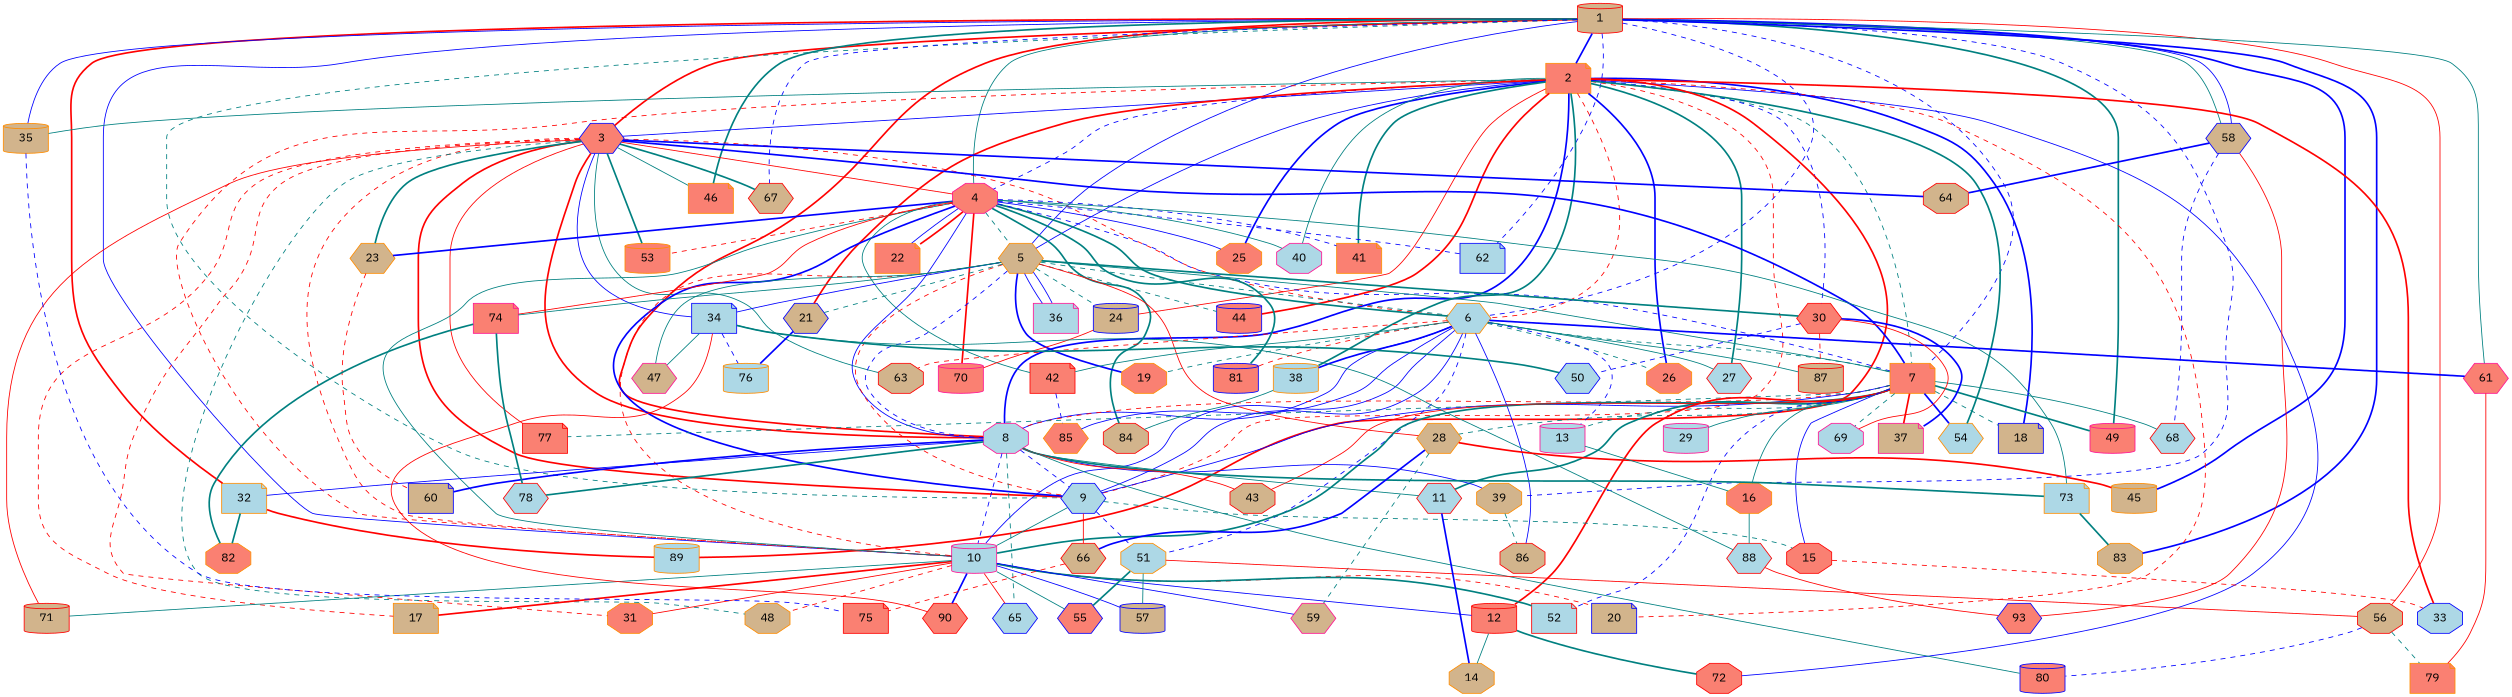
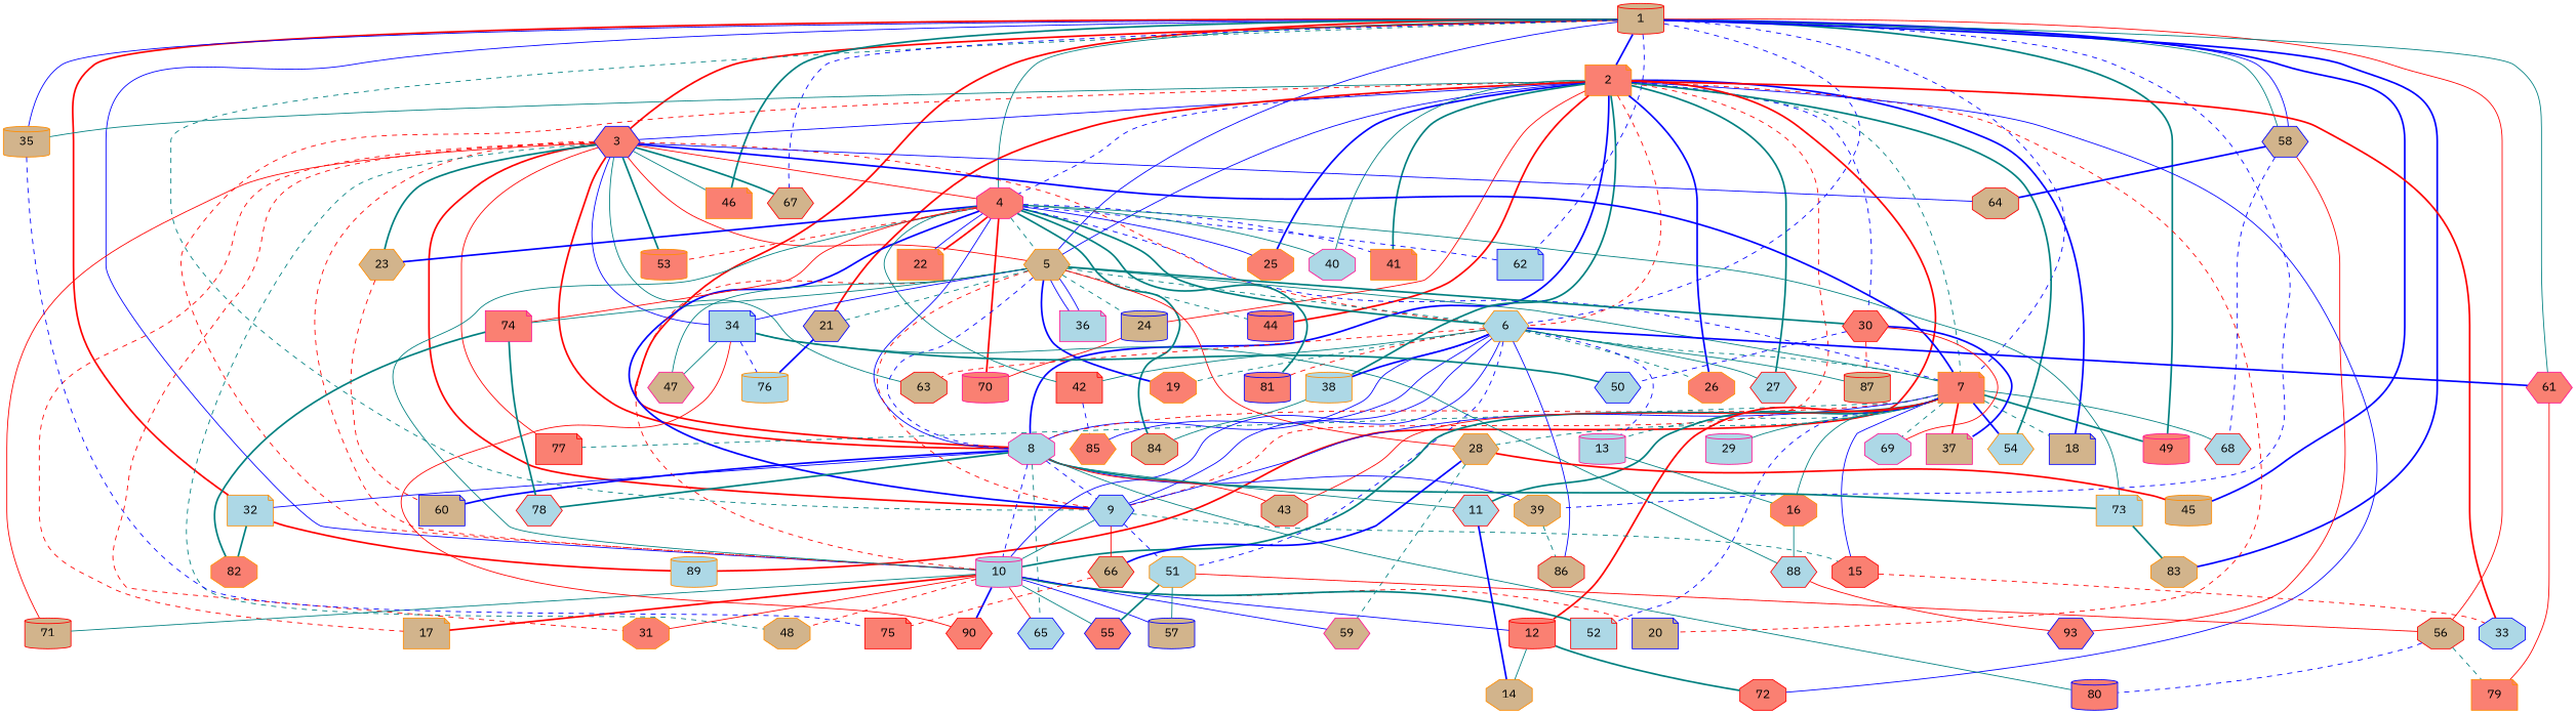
  graph {
    fontname="IBM Plex Sans"
    node [color=darkorange fillcolor=salmon fontname="IBM Plex Sans" shape=hexagon style=filled]
    edge [color=teal fontname="IBM Plex Sans" style=solid]
    1 [color=red fillcolor=tan shape=cylinder]
    2 [shape=note]
    3 [color=blue]
    4 [color=deeppink shape=octagon]
    5 [fillcolor=tan]
    6 [fillcolor=lightblue]
    7 [shape=note]
    8 [color=deeppink fillcolor=lightblue shape=octagon]
    9 [color=blue fillcolor=lightblue]
    10 [color=deeppink fillcolor=lightblue shape=cylinder]
    32 [fillcolor=lightblue shape=note]
    35 [fillcolor=tan shape=cylinder]
    39 [fillcolor=tan shape=octagon]
    45 [fillcolor=tan shape=cylinder]
    46 [shape=note]
    49 [color=deeppink shape=cylinder]
    56 [color=red fillcolor=tan shape=octagon]
    58 [color=blue fillcolor=tan]
    61 [color=deeppink]
    62 [color=blue fillcolor=lightblue shape=note]
    67 [color=red fillcolor=tan]
    83 [fillcolor=tan shape=octagon]
    18 [color=blue fillcolor=tan shape=note]
    20 [color=blue fillcolor=tan shape=note]
    21 [color=blue fillcolor=tan]
    24 [color=blue fillcolor=tan shape=cylinder]
    25 [shape=octagon]
    26 [shape=octagon]
    27 [color=red fillcolor=lightblue]
    30 [color=red]
    33 [color=blue fillcolor=lightblue shape=octagon]
    38 [fillcolor=lightblue shape=cylinder]
    40 [color=deeppink fillcolor=lightblue shape=octagon]
    41 [shape=note]
    44 [color=blue shape=cylinder]
    54 [fillcolor=lightblue]
    72 [color=red shape=octagon]
    89 [fillcolor=lightblue shape=cylinder]
    17 [fillcolor=tan shape=note]
    23 [fillcolor=tan]
    31 [shape=octagon]
    34 [color=blue fillcolor=lightblue shape=note]
    48 [fillcolor=tan shape=octagon]
    53 [shape=cylinder]
    63 [color=red fillcolor=tan shape=octagon]
    64 [color=red fillcolor=tan shape=octagon]
    71 [color=red fillcolor=tan shape=cylinder]
    77 [color=red shape=note]
    22 [shape=note]
    42 [color=red shape=note]
    70 [color=deeppink shape=cylinder]
    73 [fillcolor=lightblue shape=note]
    74 [color=deeppink shape=note]
    81 [color=blue shape=cylinder]
    84 [color=red fillcolor=tan shape=octagon]
    19 [shape=octagon]
    28 [fillcolor=tan]
    36 [color=deeppink fillcolor=lightblue shape=note]
    47 [color=deeppink fillcolor=tan]
    13 [color=deeppink fillcolor=lightblue shape=cylinder]
    51 [fillcolor=lightblue shape=octagon]
    85
    86 [color=red fillcolor=tan shape=octagon]
    87 [color=red fillcolor=tan shape=cylinder]
    29 [color=deeppink fillcolor=lightblue shape=cylinder]
    11 [color=red fillcolor=lightblue]
    12 [color=red shape=cylinder]
    15 [color=red shape=octagon]
    16 [shape=octagon]
    37 [color=deeppink fillcolor=tan shape=note]
    43 [color=red fillcolor=tan shape=octagon]
    52 [color=red fillcolor=lightblue shape=note]
    68 [color=red fillcolor=lightblue]
    69 [color=deeppink fillcolor=lightblue shape=octagon]
    60 [color=blue fillcolor=tan shape=note]
    65 [color=blue fillcolor=lightblue]
    78 [color=red fillcolor=lightblue]
    80 [color=blue shape=cylinder]
    66 [color=red fillcolor=tan]
    55 [color=blue]
    57 [color=blue fillcolor=tan shape=cylinder]
    59 [color=deeppink fillcolor=tan]
    90 [color=red]
    82 [shape=octagon]
    75 [color=red shape=note]
    79 [shape=note]
    n87 [color=blue label=93]
    76 [fillcolor=lightblue shape=cylinder]
    50 [color=blue fillcolor=lightblue]
    88 [color=red fillcolor=lightblue]
    14 [fillcolor=tan shape=octagon]
    1 -- 2 [color=blue style=bold]
    1 -- 3 [color=red style=bold]
    1 -- 4
    1 -- 5 [color=blue]
    1 -- 6 [color=blue style=dashed]
    1 -- 7 [color=blue style=dashed]
    1 -- 8 [color=red style=bold]
    1 -- 9 [style=dashed]
    1 -- 10 [color=blue]
    1 -- 32 [color=red style=bold]
    1 -- 35 [color=blue]
    1 -- 39 [color=blue style=dashed]
    1 -- 45 [color=blue style=bold]
    1 -- 46 [style=bold]
    1 -- 49 [style=bold]
    1 -- 56 [color=red]
    1 -- 58
    1 -- 58 [color=blue]
    1 -- 61
    1 -- 62 [color=blue style=dashed]
    1 -- 67 [color=blue style=dashed]
    1 -- 83 [color=blue style=bold]
    2 -- 3 [color=blue]
    2 -- 4 [color=blue style=dashed]
    2 -- 5 [color=blue]
    2 -- 6 [color=red style=dashed]
    2 -- 7 [style=dashed]
    2 -- 8 [color=blue style=bold]
    2 -- 9 [color=red style=dashed]
    2 -- 10 [color=red style=dashed]
    2 -- 35
    2 -- 18 [color=blue style=bold]
    2 -- 20 [color=red style=dashed]
    2 -- 21 [color=red style=bold]
    2 -- 24 [color=red]
    2 -- 25 [color=blue style=bold]
    2 -- 26 [color=blue style=bold]
    2 -- 27 [style=bold]
    2 -- 30 [color=blue style=dashed]
    2 -- 33 [color=red style=bold]
    2 -- 38 [style=bold]
    2 -- 40
    2 -- 41 [style=bold]
    2 -- 44 [color=red style=bold]
    2 -- 54 [style=bold]
    2 -- 72 [color=blue]
    2 -- 89 [color=red style=bold]
    3 -- 4 [color=red]
+   3 -- 5 [color=red]
    3 -- 6 [color=red style=dashed]
    3 -- 7 [color=blue style=bold]
    3 -- 8 [color=red style=bold]
    3 -- 9 [color=red style=bold]
    3 -- 10 [color=red style=dashed]
    3 -- 46
    3 -- 67 [style=bold]
    3 -- 17 [color=red style=dashed]
    3 -- 23 [style=bold]
    3 -- 31 [color=red style=dashed]
    3 -- 34 [color=blue]
    3 -- 48 [style=dashed]
    3 -- 53 [style=bold]
    3 -- 63
-   3 -- 64 [color=blue style=bold]
+   3 -- 64 [color=blue]
    3 -- 71 [color=red]
    3 -- 77 [color=red]
    4 -- 5 [style=dashed]
    4 -- 6 [style=bold]
    4 -- 7 [color=blue style=dashed]
    4 -- 8 [color=blue]
    4 -- 9 [color=blue style=bold]
    4 -- 10
    4 -- 62 [color=blue style=dashed]
    4 -- 25 [color=blue]
    4 -- 40
    4 -- 41 [color=blue style=dashed]
    4 -- 23 [color=blue style=bold]
    4 -- 53 [color=red style=dashed]
    4 -- 22 [color=blue]
    4 -- 22 [color=red style=bold]
    4 -- 42
    4 -- 70 [color=red style=bold]
    4 -- 73
    4 -- 74 [color=red]
    4 -- 81 [style=bold]
    4 -- 84 [style=bold]
    5 -- 6 [style=dashed]
    5 -- 7
    5 -- 8 [color=blue style=dashed]
    5 -- 9 [color=red style=dashed]
    5 -- 10 [color=red style=dashed]
    5 -- 21 [style=dashed]
    5 -- 24 [style=dashed]
    5 -- 30 [style=bold]
    5 -- 44 [style=dashed]
    5 -- 34 [color=blue]
    5 -- 74
    5 -- 19 [color=blue style=bold]
    5 -- 28 [color=red]
    5 -- 36 [color=blue]
    5 -- 36 [color=blue]
    5 -- 47
    6 -- 7 [style=dashed]
    6 -- 8 [color=blue]
    6 -- 9 [color=blue]
    6 -- 10 [color=blue]
    6 -- 61 [color=blue style=bold]
    6 -- 26 [style=dashed]
    6 -- 27
    6 -- 38 [color=blue style=bold]
    6 -- 63 [color=red style=dashed]
    6 -- 42
    6 -- 81 [color=red style=dashed]
    6 -- 19 [style=dashed]
    6 -- 13 [color=blue style=dashed]
    6 -- 51 [color=blue style=dashed]
    6 -- 85 [color=blue]
    6 -- 86 [color=blue]
    6 -- 87
    7 -- 8 [color=red style=dashed]
    7 -- 9 [color=blue]
    7 -- 10 [style=bold]
    7 -- 49 [style=bold]
    7 -- 18 [style=dashed]
    7 -- 54 [color=blue style=bold]
    7 -- 77 [style=dashed]
    7 -- 28 [style=dashed]
    7 -- 13 [style=dashed]
    7 -- 29
    7 -- 11 [style=bold]
    7 -- 12 [color=red style=bold]
    7 -- 15 [color=blue]
    7 -- 16
    7 -- 37 [color=red style=bold]
    7 -- 43 [color=red]
    7 -- 52 [color=blue style=dashed]
    7 -- 68
    7 -- 69 [style=dashed]
    8 -- 9 [color=blue style=dashed]
    8 -- 10 [color=blue style=dashed]
    8 -- 32 [color=blue]
    8 -- 39 [color=blue]
    8 -- 73 [style=bold]
    8 -- 11
    8 -- 43 [color=red]
    8 -- 60 [color=blue style=bold]
    8 -- 65 [style=dashed]
    8 -- 78 [style=bold]
    8 -- 80
    9 -- 10
    9 -- 51 [color=blue style=dashed]
    9 -- 15 [style=dashed]
    9 -- 66 [color=red]
    10 -- 20 [color=red style=dashed]
    10 -- 17 [color=red style=bold]
    10 -- 31 [color=red]
    10 -- 48 [color=red style=dashed]
    10 -- 71
    10 -- 12 [color=blue]
    10 -- 52 [style=bold]
    10 -- 65 [color=red]
    10 -- 55
    10 -- 57 [color=blue]
    10 -- 59 [color=blue]
    10 -- 90 [color=blue style=bold]
    32 -- 89 [color=red style=bold]
    32 -- 82 [style=bold]
    35 -- 75 [color=blue style=dashed]
    39 -- 86 [style=dashed]
    56 -- 80 [color=blue style=dashed]
    56 -- 79 [style=dashed]
    58 -- 64 [color=blue style=bold]
    58 -- 68 [color=blue style=dashed]
    58 -- n87 [color=red]
    61 -- 79 [color=red]
    21 -- 76 [color=blue style=bold]
    24 -- 70 [color=red]
    30 -- 87 [color=red style=dashed]
    30 -- 37 [color=blue style=bold]
    30 -- 69 [color=red]
    30 -- 50 [color=blue style=dashed]
    38 -- 84
    23 -- 60 [color=red style=dashed]
    34 -- 47
    34 -- 90 [color=red]
    34 -- 76 [color=blue style=dashed]
    34 -- 50 [style=bold]
    34 -- 88
    42 -- 85 [color=blue style=dashed]
    73 -- 83 [style=bold]
    74 -- 78 [style=bold]
    74 -- 82 [style=bold]
    28 -- 45 [color=red style=bold]
    28 -- 66 [color=blue style=bold]
    28 -- 59 [style=dashed]
    13 -- 16
    51 -- 56 [color=red]
    51 -- 55 [style=bold]
    51 -- 57
    11 -- 14 [color=blue style=bold]
    12 -- 72 [style=bold]
    12 -- 14
    15 -- 33 [color=red style=dashed]
    16 -- 88
    66 -- 75 [color=red style=dashed]
    88 -- n87 [color=red]
  }
